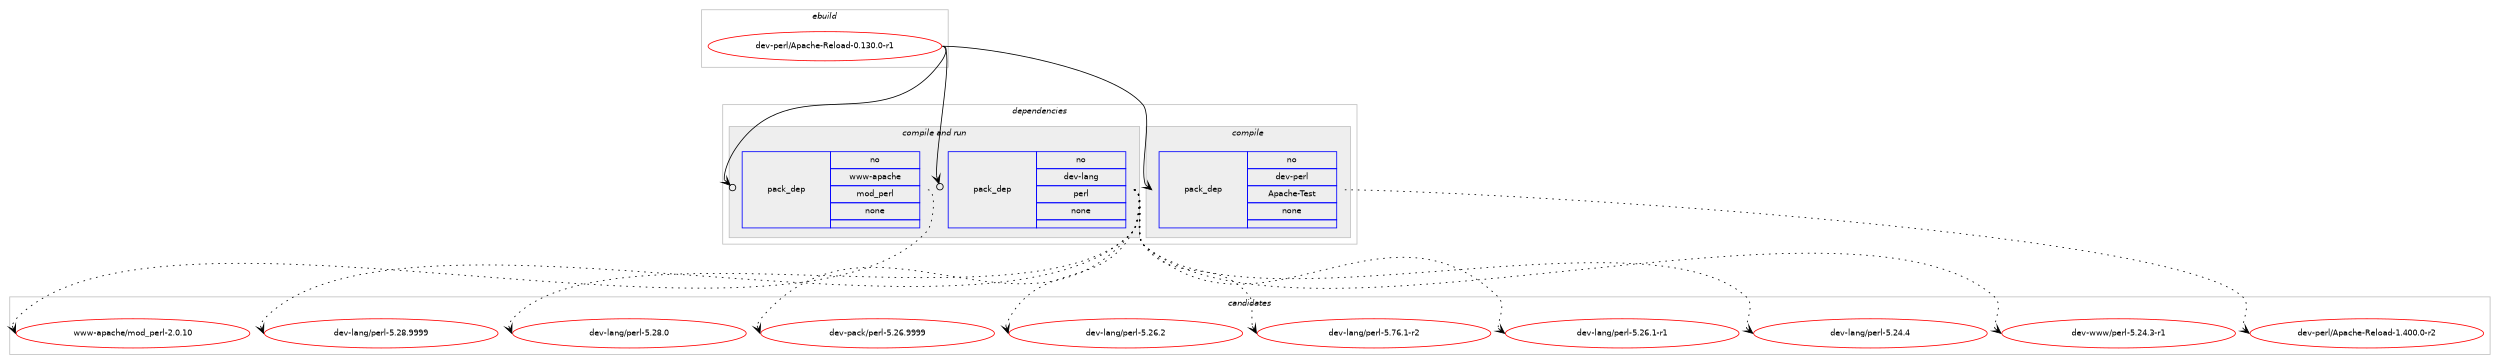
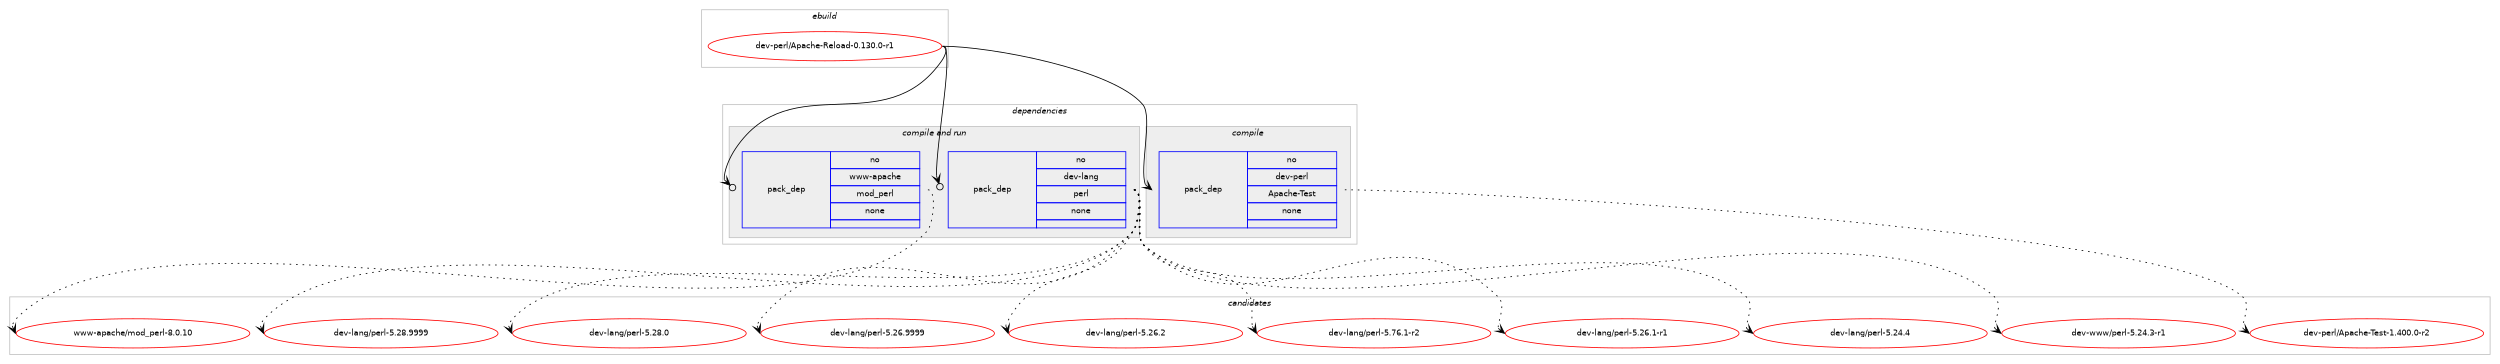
  digraph {
    compound=true
    concentrate=true
    fontname=Helvetica
    fontsize=10
    newrank=true
    rankdir=TB
    ranksep=1.5
    node [color=red fontname=Helvetica fontsize=10]
    edge [arrowhead=vee headport=w style=dotted tailport=e weight=100]
    n1 [label="dev-perl/Apache-Reload-0.130.0-r1" width=4]
    n2 [color=blue label=<<TABLE BORDER="0" CELLBORDER="1" CELLSPACING="0" CELLPADDING="4" WIDTH="220"><TR><TD ROWSPAN="6" CELLPADDING="30">pack_dep</TD></TR><TR><TD WIDTH="110">no</TD></TR><TR><TD>dev-perl</TD></TR><TR><TD>Apache-Test</TD></TR><TR><TD>none</TD></TR><TR><TD></TD></TR></TABLE>> shape=none]
    n3 [color=blue label=<<TABLE BORDER="0" CELLBORDER="1" CELLSPACING="0" CELLPADDING="4" WIDTH="220"><TR><TD ROWSPAN="6" CELLPADDING="30">pack_dep</TD></TR><TR><TD WIDTH="110">no</TD></TR><TR><TD>dev-lang</TD></TR><TR><TD>perl</TD></TR><TR><TD>none</TD></TR><TR><TD></TD></TR></TABLE>> shape=none]
    n4 [color=blue label=<<TABLE BORDER="0" CELLBORDER="1" CELLSPACING="0" CELLPADDING="4" WIDTH="220"><TR><TD ROWSPAN="6" CELLPADDING="30">pack_dep</TD></TR><TR><TD WIDTH="110">no</TD></TR><TR><TD>www-apache</TD></TR><TR><TD>mod_perl</TD></TR><TR><TD>none</TD></TR><TR><TD></TD></TR></TABLE>> shape=none]
-   n5 [label="dev-perl/Apache-Reload-1.400.0-r2" width=4]
+   n5 [label="dev-perl/Apache-Test-1.400.0-r2" width=4]
    n6 [label="dev-www/perl-5.24.3-r1" width=4]
    n7 [label="dev-lang/perl-5.24.4" width=4]
    n8 [label="dev-lang/perl-5.26.1-r1" width=4]
    n9 [label="dev-lang/perl-5.76.1-r2" width=4]
    n10 [label="dev-lang/perl-5.26.2" width=4]
-   n11 [label="dev-pack/perl-5.26.9999" width=4]
+   n11 [label="dev-lang/perl-5.26.9999" width=4]
    n12 [label="dev-lang/perl-5.28.0" width=4]
    n13 [label="dev-lang/perl-5.28.9999" width=4]
-   n14 [label="www-apache/mod_perl-2.0.10" width=4]
+   n14 [label="www-apache/mod_perl-8.0.10" width=4]
    subgraph cluster_1 {
      color=gray
      label=<<i>ebuild</i>>
      rank=same
      n1
    }
    subgraph cluster_2 {
      color=gray
      label=<<i>dependencies</i>>
      subgraph cluster_3 {
        color=gray
        fillcolor="#eeeeee"
        label=<<i>compile</i>>
        style=filled
        subgraph sub_4 {
          color=gray
          fillcolor="#eeeeee"
          label=<<i>compile</i>>
          style=filled
          n2
        }
      }
      subgraph cluster_5 {
        color=gray
        fillcolor="#eeeeee"
        label=<<i>compile and run</i>>
        style=filled
        subgraph sub_6 {
          color=gray
          fillcolor="#eeeeee"
          label=<<i>compile and run</i>>
          style=filled
          n3
        }
        subgraph sub_7 {
          color=gray
          fillcolor="#eeeeee"
          label=<<i>compile and run</i>>
          style=filled
          n4
        }
      }
      subgraph cluster_8 {
        color=gray
        fillcolor="#eeeeee"
        label=<<i>run</i>>
        style=filled
      }
    }
    subgraph cluster_9 {
      color=gray
      label=<<i>candidates</i>>
      rank=same
      subgraph sub_10 {
        color=black
        label=<<i>candidates</i>>
        nodesep=1
        rank=same
        n5
      }
      subgraph sub_11 {
        color=black
        label=<<i>candidates</i>>
        nodesep=1
        rank=same
        n6
        n7
        n8
        n9
        n10
        n11
        n12
        n13
      }
      subgraph sub_12 {
        color=black
        label=<<i>candidates</i>>
        nodesep=1
        rank=same
        n14
      }
    }
    n1 -> n2 [style=solid weight=20]
    n1 -> n3 [arrowhead=odotvee style=solid weight=20]
    n1 -> n4 [arrowhead=odotvee style=solid weight=20]
    n2 -> n5
    n3 -> n6
    n3 -> n7
    n3 -> n8
    n3 -> n9
    n3 -> n10
    n3 -> n11
    n3 -> n12
    n3 -> n13
    n4 -> n14
  }
